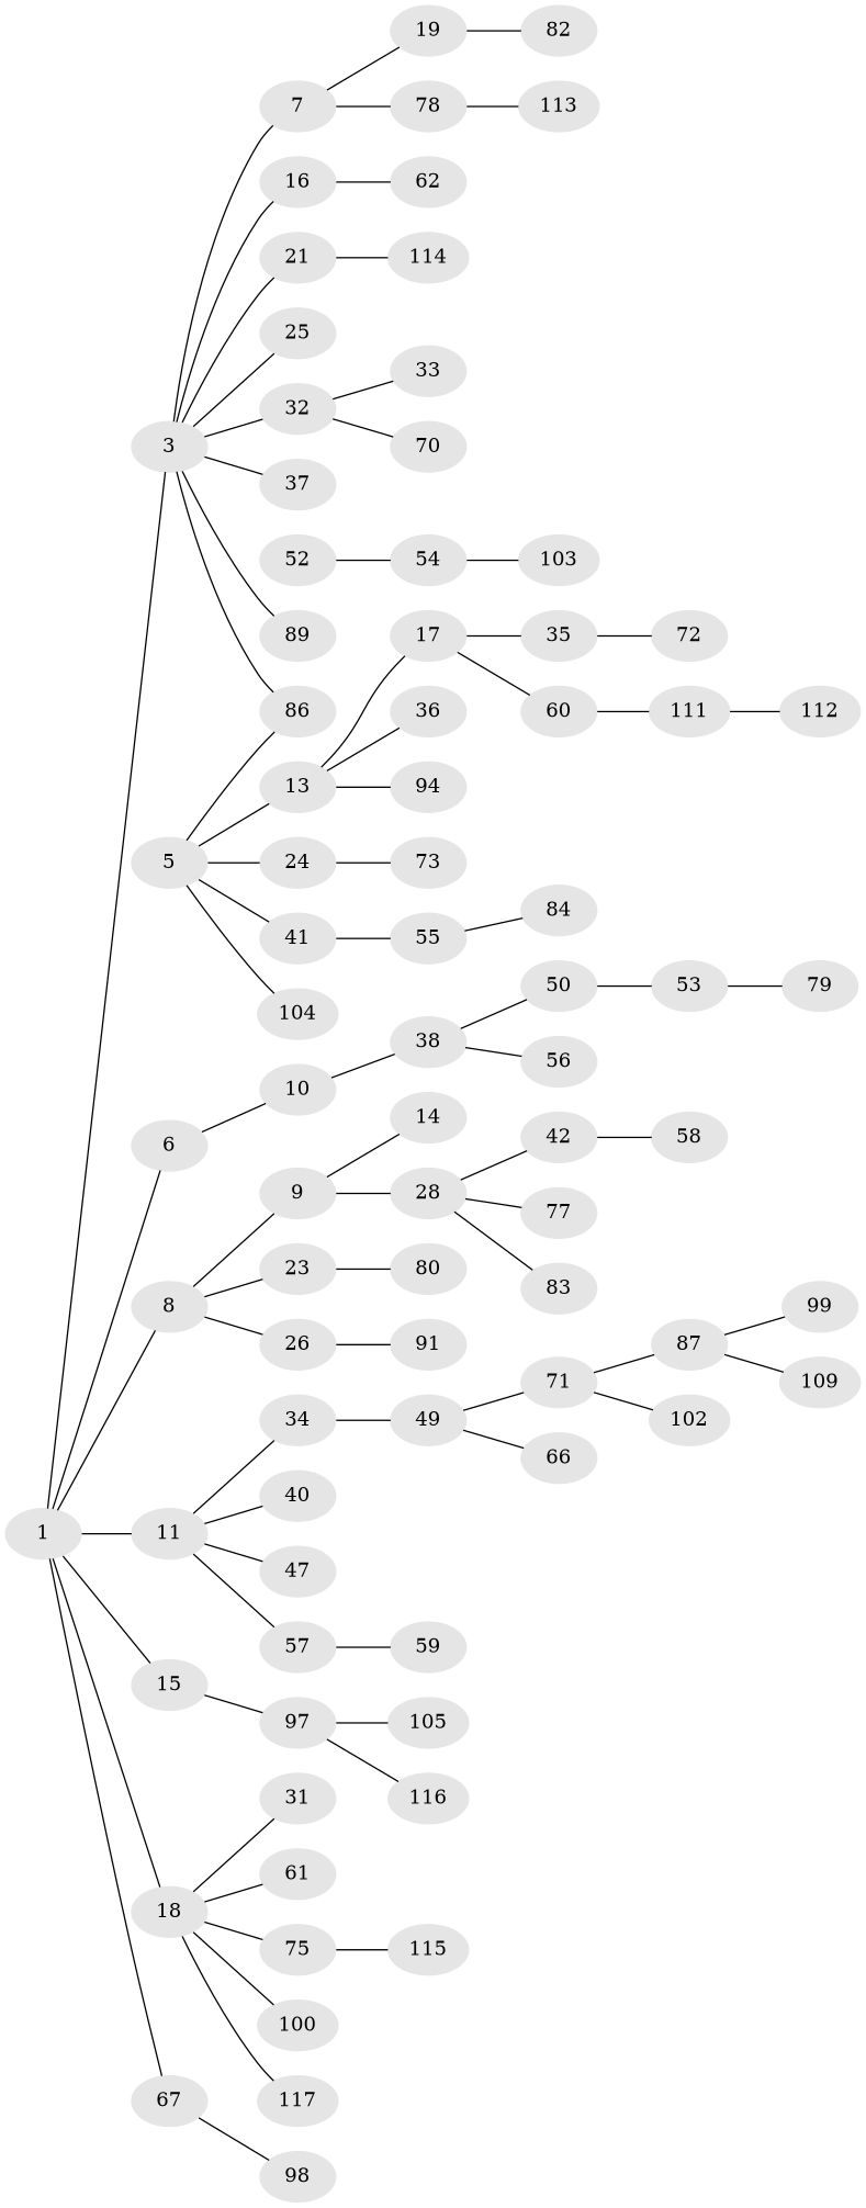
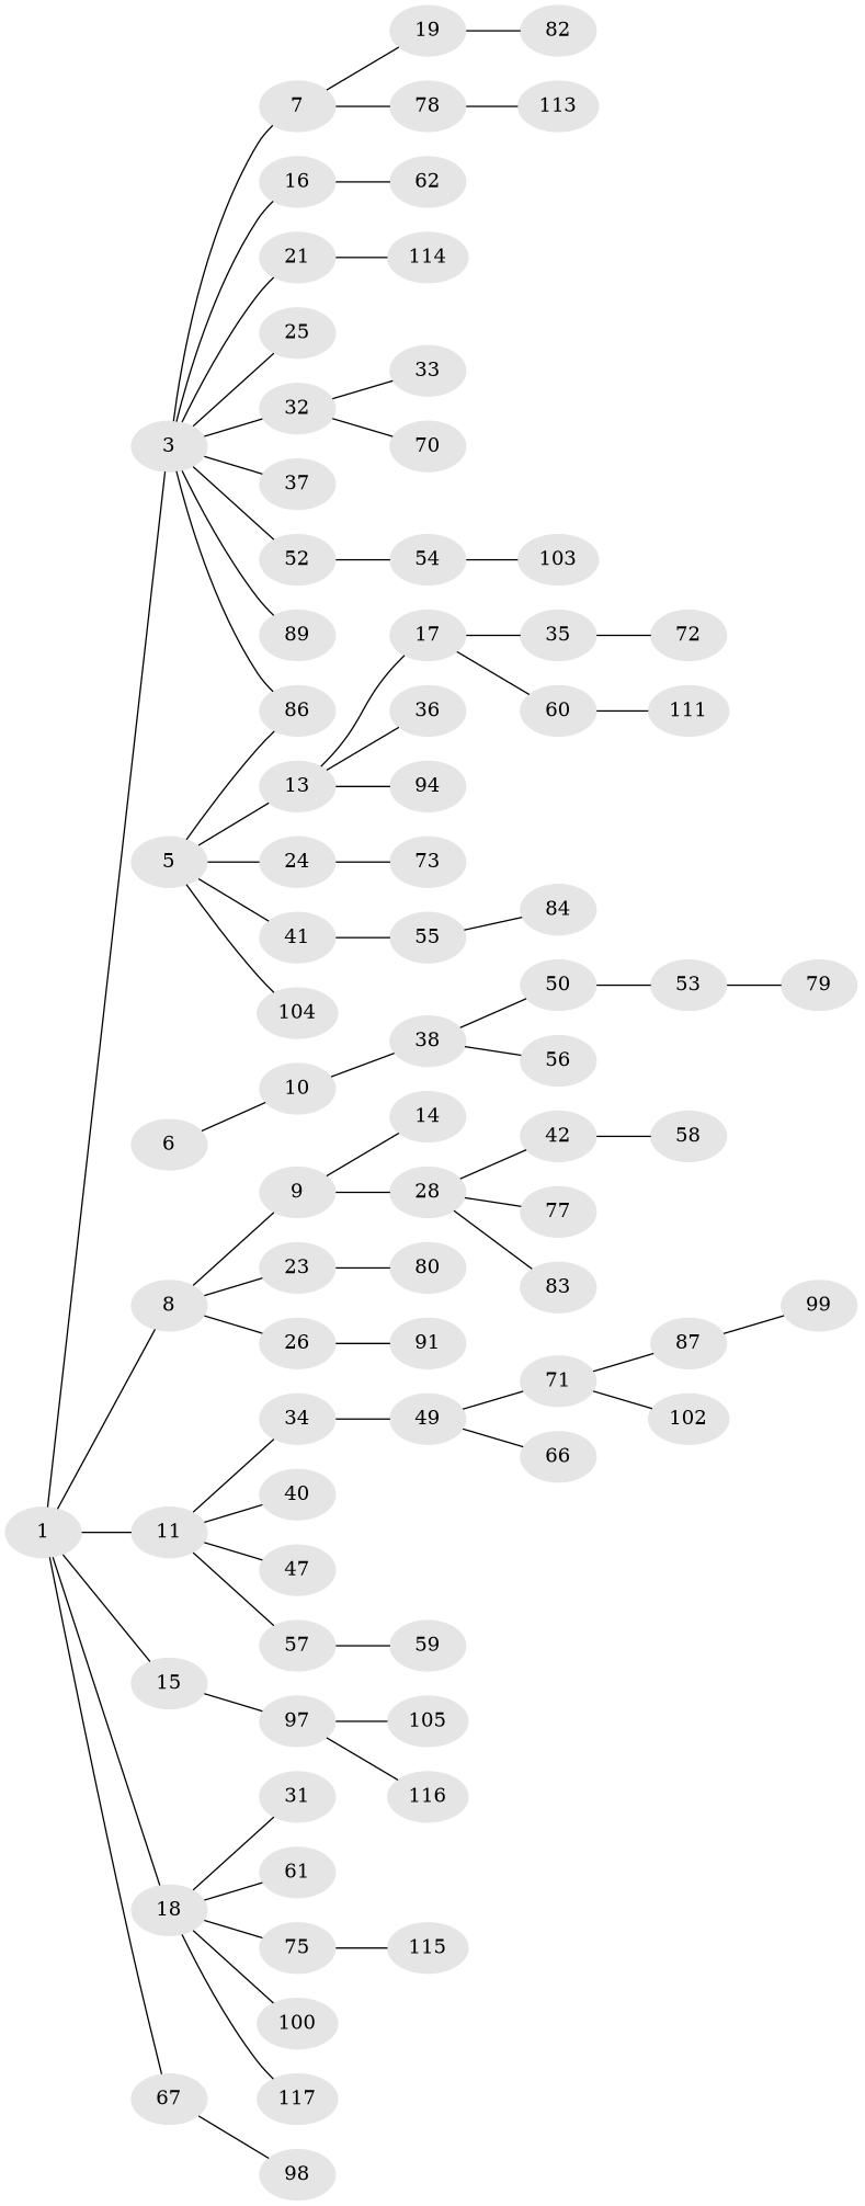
  graph {
    rankdir=LR
    node [color=gray90 style=filled]
    1 [super="+2"]
    3 [super="+4"]
    6
    8 [super="+95"]
    11 [super="+12"]
    15 [super="+76"]
    18 [super="+45+74"]
    67
    7 [super="+96+90"]
    16
    21 [super="+29"]
    25
    32
    37 [super="+101"]
    52
    89
    86
    10 [super="+39"]
    9 [super="+27"]
    23
    26
    34 [super="+46"]
    40 [super="+110+44"]
    47
    57
    97
    31
    61
    75
    100
    117
    98
    5 [super="+22+65+48"]
    13 [super="+20+92"]
    24 [super="+30"]
    41
    104
    19
    78
    62
    114
    33 [super="+43"]
    70
    54
    17
    36
    94
    73
    55
    38
    82
    113
    14 [super="+69"]
    28 [super="+63"]
    80
    91
    42 [super="+107"]
    77
    83 [super="+118"]
    50
    56
    49 [super="+81"]
    59
    35 [super="+71"]
    60
    105 [super="+108"]
    116
    72
    111
    115
    58
    n72 [label=71]
    66 [super="+68"]
    53
    84
    87 [super="+88"]
    102
    79 [super="+85"]
    99
-   109
    103
-   112
    1 -- 3
-   1 -- 6
    1 -- 8
    1 -- 11
    1 -- 15
    1 -- 18
    1 -- 67
    3 -- 7
    3 -- 16
    3 -- 21
    3 -- 25
    3 -- 32
    3 -- 37
+   3 -- 52
    3 -- 89
    3 -- 86
    6 -- 10
    8 -- 9
    8 -- 23
    8 -- 26
    11 -- 34
    11 -- 40
    11 -- 47
    11 -- 57
    15 -- 97
    18 -- 31
    18 -- 61
    18 -- 75
    18 -- 100
    18 -- 117
    67 -- 98
    7 -- 19
    7 -- 78
    16 -- 62
    21 -- 114
    32 -- 33
    32 -- 70
    52 -- 54
    10 -- 38
    9 -- 14
    9 -- 28
    23 -- 80
    26 -- 91
    34 -- 49
    57 -- 59
    97 -- 105
    97 -- 116
    75 -- 115
    5 -- 86
    5 -- 13
    5 -- 24
    5 -- 41
    5 -- 104
    13 -- 17
    13 -- 36
    13 -- 94
    24 -- 73
    41 -- 55
    19 -- 82
    78 -- 113
    54 -- 103
    17 -- 35
    17 -- 60
    55 -- 84
    38 -- 50
    38 -- 56
    28 -- 42
    28 -- 77
    28 -- 83
    42 -- 58
    50 -- 53
    49 -- n72
    49 -- 66
    35 -- 72
    60 -- 111
-   111 -- 112
    n72 -- 87
    n72 -- 102
    53 -- 79
    87 -- 99
-   87 -- 109
  }
